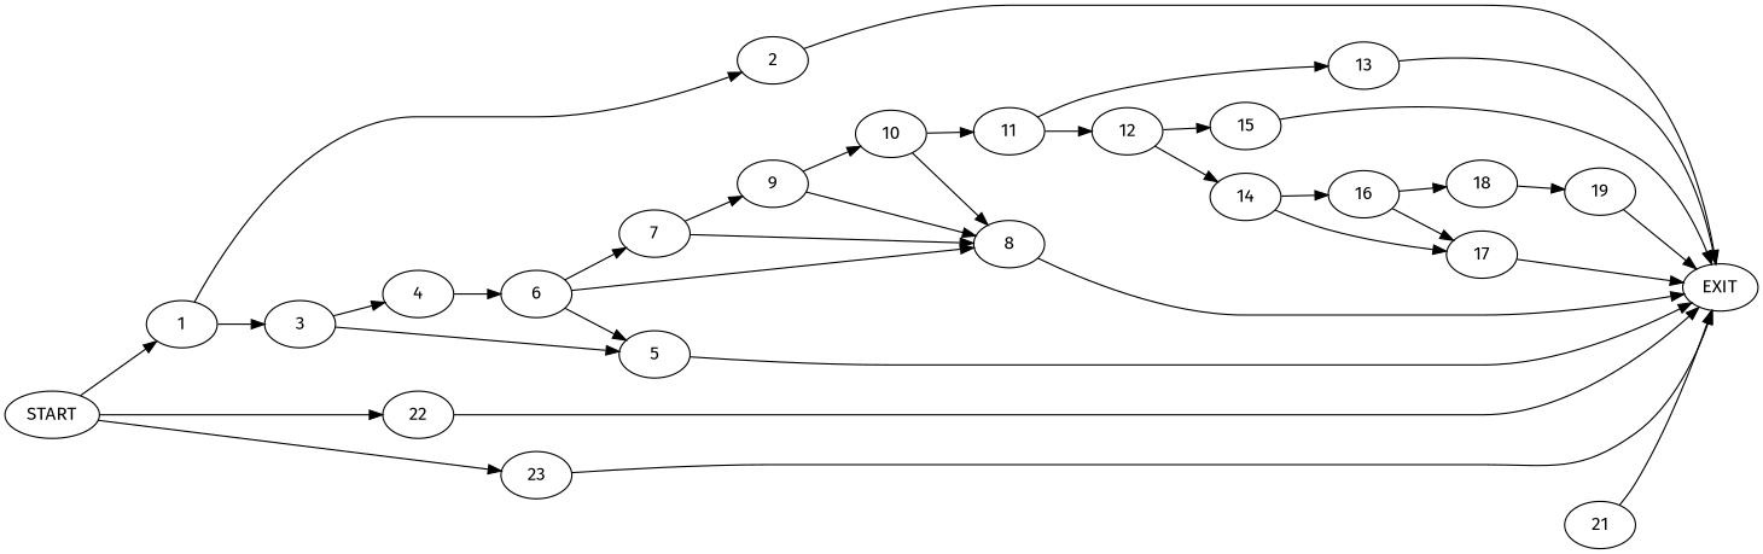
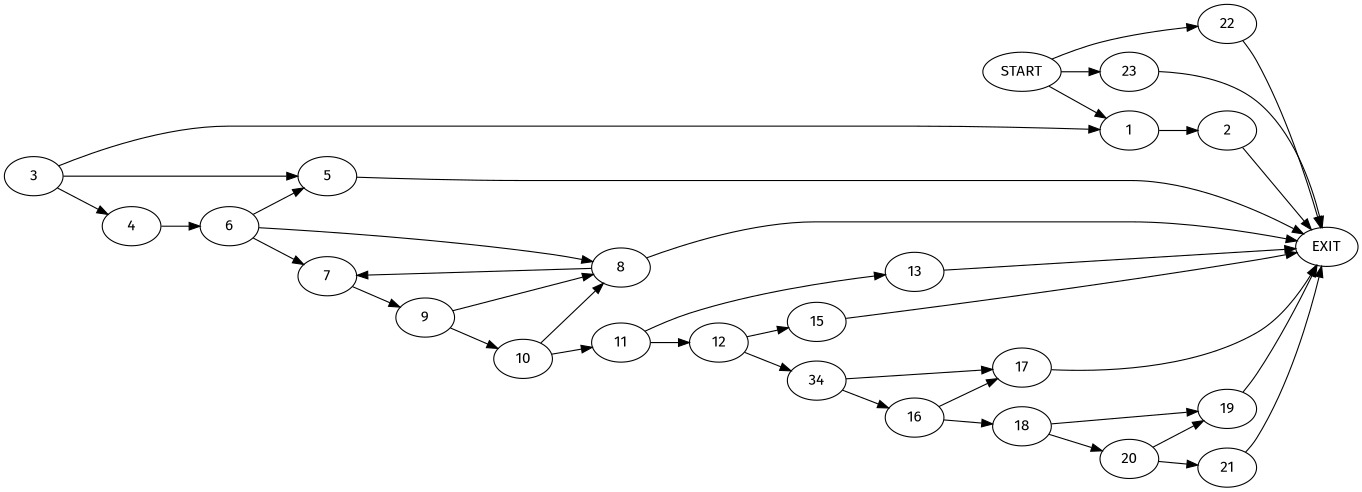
  digraph {
    fontname="Fira Sans"
    rankdir=LR
    node [fontname="Fira Sans"]
    edge [fontname="Fira Sans"]
    n1 [label=START]
    1
    22
    23
    2
    3
    n7 [label=EXIT]
    4
    5
    6
    7
    8
    9
    10
    11
    12
    13
-   14
+   14 [label=34]
    15
    16
    17
    18
    19
+   20
    21
    n1 -> 1
    n1 -> 22
    n1 -> 23
    1 -> 2
-   1 -> 3
+   3 -> 1
    22 -> n7
    23 -> n7
    2 -> n7
    3 -> 4
    3 -> 5
    4 -> 6
    5 -> n7
    6 -> 5
    6 -> 7
    6 -> 8
-   7 -> 8
+   8 -> 7
    7 -> 9
    8 -> n7
    9 -> 8
    9 -> 10
    10 -> 8
    10 -> 11
    11 -> 12
    11 -> 13
    12 -> 14
    12 -> 15
    13 -> n7
    14 -> 16
    14 -> 17
    15 -> n7
    16 -> 17
    16 -> 18
    17 -> n7
    18 -> 19
+   18 -> 20
    19 -> n7
+   20 -> 19
+   20 -> 21
    21 -> n7
  }
